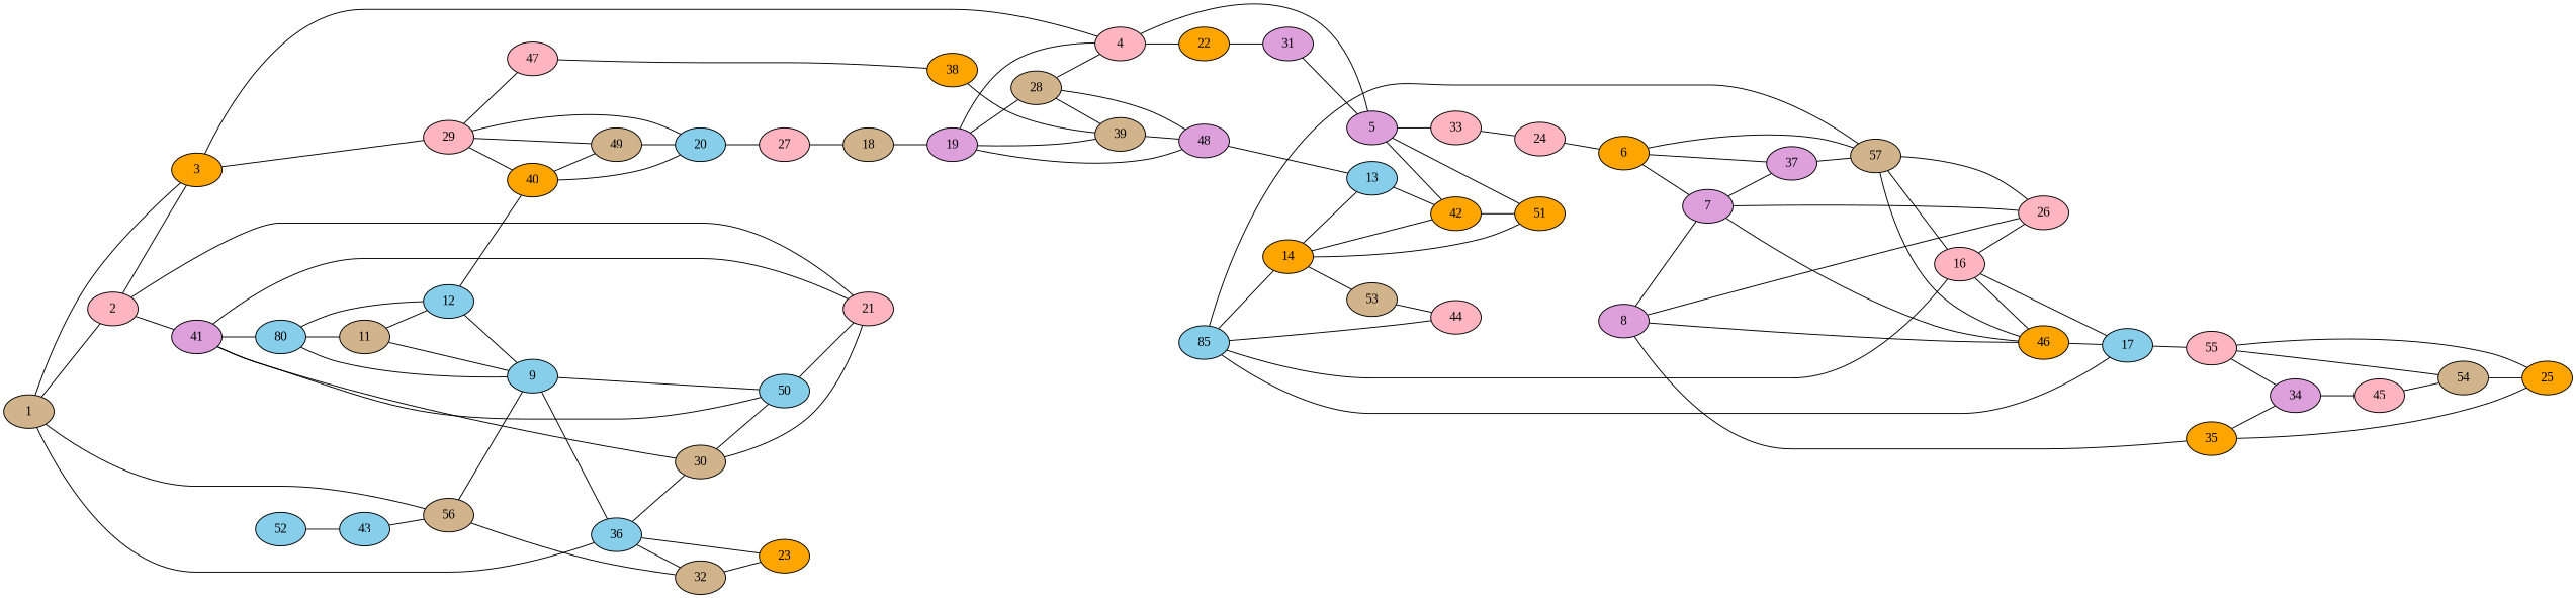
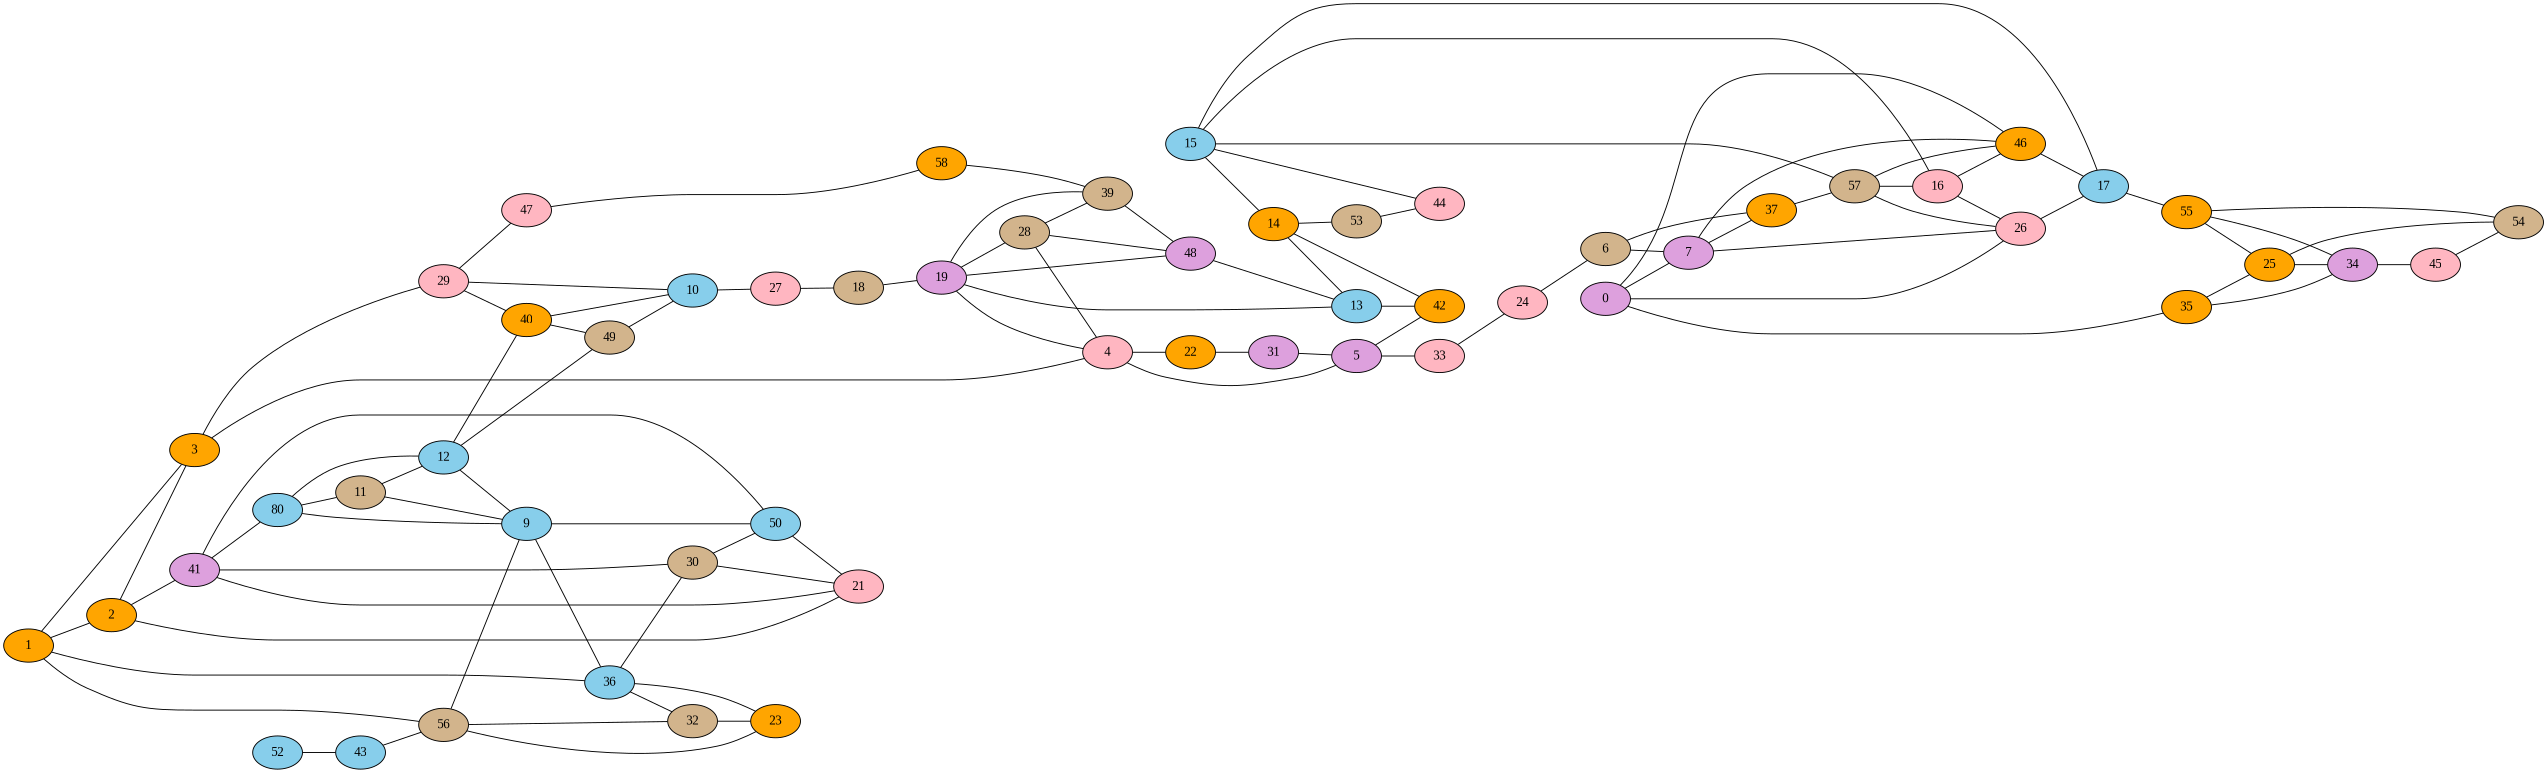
  graph {
    fontname="Liberation Serif"
    rankdir=LR
    node [aaLength=10 fillcolor=lightpink fontname="Liberation Serif" sequence=VAIIVAAL style=filled type=1]
    edge [distance0=0.0 fontname="Liberation Serif" frequency=1 type0=4]
-   1 [aaLength=14 fillcolor=tan sequence=LRKEIRYFKDVTTR type=0]
-   2 [aaLength=7 sequence=RKTWESI type=0]
+   1 [aaLength=14 fillcolor=orange sequence=LRKEIRYFKDVTTR type=0]
+   2 [aaLength=7 fillcolor=orange sequence=RKTWESI type=0]
    36 [aaLength=3 fillcolor=skyblue sequence=GIG]
    56 [aaLength=3 fillcolor=tan sequence=GIG]
    3 [aaLength=5 fillcolor=orange sequence=PQKFR type=0]
    41 [aaLength=6 fillcolor=plum sequence=NAVIMG]
    23 [aaLength=8 fillcolor=orange]
    30 [aaLength=7 fillcolor=tan sequence=RNAVIMG]
    32 [aaLength=8 fillcolor=tan]
    9 [aaLength=14 fillcolor=skyblue sequence=LRKEIRYFKDVTTR type=0]
    4 [aaLength=7 sequence=SIESSLN type=0]
    29 [aaLength=5 sequence=LNIIL]
    n13 [aaLength=6 fillcolor=skyblue label=80 sequence=RKTWES type=0]
    50 [aaLength=6 fillcolor=skyblue sequence=NAVIMG]
    21 [aaLength=7 sequence=RNAVIMG]
    11 [aaLength=1 fillcolor=tan sequence=I type=0]
    19 [aaLength=4 fillcolor=plum sequence=IIHA]
    22 [aaLength=8 fillcolor=orange sequence=VERVFIIG]
    40 [aaLength=6 fillcolor=orange sequence=RLNIIL]
-   20 [aaLength=5 fillcolor=skyblue sequence=LNIIL]
+   20 [aaLength=5 fillcolor=skyblue sequence=LNIIL label=10]
    49 [aaLength=6 fillcolor=tan sequence=RLNIIL]
    47 [aaLength=4 sequence=EIID]
    12 [aaLength=5 fillcolor=skyblue sequence=PQKFR type=0]
    28 [aaLength=4 fillcolor=tan sequence=IIHA]
    31 [aaLength=8 fillcolor=plum sequence=VERVFIIG]
    27 [aaLength=4 sequence=EIID]
    39 [aaLength=4 fillcolor=tan sequence=IIHA]
    5 [aaLength=9 fillcolor=plum sequence=GAEIYNELI type=0]
    33 [sequence=VSHLLITEIE]
    42 [aaLength=5 fillcolor=orange sequence=VFIIG]
-   51 [aaLength=5 fillcolor=orange sequence=VFIIG]
    24 [sequence=VSHLLITEIE]
-   6 [aaLength=5 fillcolor=orange sequence=SPESI type=0]
+   6 [aaLength=5 fillcolor=tan sequence=SPESI type=0]
    7 [aaLength=3 fillcolor=plum sequence=PLE type=0]
-   37 [aaLength=2 fillcolor=plum sequence=TF]
+   37 [aaLength=2 fillcolor=orange sequence=TF]
    57 [aaLength=2 fillcolor=tan sequence=TF]
    26 [aaLength=3 sequence=WTK]
    46 [aaLength=3 fillcolor=orange sequence=WTK]
    16 [aaLength=3 sequence=PLE type=0]
    17 [fillcolor=skyblue sequence=PKSELQKFVG type=0]
-   55 [aaLength=3 sequence=IKE]
-   8 [fillcolor=plum sequence=PKSELQKFVG type=0]
+   55 [aaLength=3 fillcolor=orange sequence=IKE]
+   8 [fillcolor=plum sequence=PKSELQKFVG type=0 label=0]
    35 [aaLength=3 fillcolor=orange sequence=IKE]
    25 [fillcolor=orange sequence=FTYNYTLWTR]
    34 [fillcolor=plum sequence=FTYNYTLWTR]
    45 [sequence=FTYNYTLWTR]
    13 [aaLength=6 fillcolor=skyblue sequence=SIESSL type=0]
    14 [aaLength=9 fillcolor=orange sequence=GAEIYNELI type=0]
    53 [fillcolor=tan sequence=VSHLLITEIE]
    44 [sequence=VSHLLITEIE]
-   15 [aaLength=5 fillcolor=skyblue sequence=SPESI type=0 label=85]
+   15 [aaLength=5 fillcolor=skyblue sequence=SPESI type=0]
    54 [fillcolor=tan sequence=FTYNYTLWTR]
    18 [aaLength=4 fillcolor=tan sequence=EIID]
    48 [aaLength=4 fillcolor=plum sequence=IIHA]
-   38 [aaLength=4 fillcolor=orange sequence=EIID]
+   38 [aaLength=4 fillcolor=orange sequence=EIID label=58]
    43 [aaLength=8 fillcolor=skyblue]
    52 [aaLength=8 fillcolor=skyblue]
    1 -- 2 [distance0=29.08052 type0=1]
    1 -- 36 [distance0=32.59485 type0=2]
    1 -- 56 [distance0=32.59485 type0=3]
    2 -- 3 [distance0=12.32078 distance1=0.0 frequency=2 type0=1 type1=5]
    2 -- 41 [distance0=37.43685 type0=3]
    36 -- 23 [distance0=12.0 type0=2]
    36 -- 30 [distance0=28.0]
    36 -- 32 [distance0=12.0 type0=3]
+   56 -- 23 [distance0=12.0 type0=2]
    56 -- 32 [distance0=12.0 type0=3]
    56 -- 9 [distance0=8.0]
    3 -- 1 [distance0=38.98953 type0=3]
    3 -- 4 [distance0=38.25454 type0=2]
    3 -- 29 [distance0=5.0]
    41 -- n13 [type0=5]
    30 -- 41 [distance0=1.0 type0=2]
    30 -- 50 [distance0=1.0 type0=3]
    30 -- 21 [type0=5]
    32 -- 23 [type0=5]
    9 -- 36 [distance0=37.79897 type0=3]
    9 -- n13 [distance0=30.55784 type0=1]
    9 -- 50 [distance0=7.0]
    9 -- 11 [distance0=36.96645 type0=2]
    4 -- 19 [distance0=33.35719 type0=3]
    4 -- 22 [distance0=4.0]
    29 -- 40 [distance0=1.0 type0=2]
    29 -- 20 [type0=5]
-   29 -- 49 [distance0=1.0 type0=3]
+   12 -- 49 [distance0=1.0 type0=3]
    29 -- 47 [distance0=6.0]
    n13 -- 11 [distance0=7.667757 distance1=0.0 frequency=2 type0=1 type1=5]
    n13 -- 12 [distance0=11.14032 type0=2]
    50 -- 41 [type0=5]
    50 -- 21 [distance0=1.0 type0=2]
    21 -- 2 [type0=5]
    21 -- 41 [distance0=1.0 type0=2]
    11 -- 12 [distance0=4.675477 distance1=0.0 frequency=2 type0=1 type1=5]
    19 -- 28 [type0=5]
    22 -- 31 [type0=5]
    40 -- 49 [type0=5]
    20 -- 40 [distance0=1.0 type0=2]
    20 -- 27 [distance0=6.0]
    49 -- 20 [distance0=1.0 type0=2]
    47 -- 38 [type0=5]
    12 -- 9 [distance0=40.05715 type0=3]
    12 -- 40 [distance0=4.0]
    28 -- 4 [distance0=1.0]
    28 -- 39 [type0=2]
    31 -- 5 [type0=5]
    27 -- 18 [type0=5]
    39 -- 19 [type0=1]
    39 -- 48 [type0=5]
    5 -- 4 [distance0=23.28407 type0=1]
    5 -- 33 [distance0=4.0]
    5 -- 42 [distance0=23.31406 type0=2]
-   5 -- 51 [distance0=23.31406 type0=3]
    33 -- 24 [type0=5]
-   42 -- 51 [type0=5]
    24 -- 6 [distance0=2.0]
    6 -- 7 [distance0=23.44545 type0=3]
    6 -- 37 [distance0=23.2342 distance1=3.0 frequency=2 type0=1 type1=4]
-   6 -- 57 [distance0=23.2342 type0=2]
    7 -- 37 [distance0=12.34881 type0=3]
    7 -- 26 [distance0=11.97886 distance1=1.0 frequency=2 type0=1 type1=4]
    7 -- 46 [distance0=11.97886 type0=2]
    37 -- 57 [type0=1]
    57 -- 26 [distance0=9.0 type0=2]
    57 -- 16 [distance0=3.0]
    46 -- 57 [distance0=9.0 type0=3]
    46 -- 17 [distance0=1.0]
    16 -- 26 [distance0=25.59061 type0=3]
    16 -- 46 [distance0=1.0]
-   16 -- 17 [distance0=8.195542 type0=1]
+   26 -- 17 [distance0=8.195542 type0=1]
    17 -- 55 [distance0=7.0]
    55 -- 25 [distance0=5.0 type0=2]
    55 -- 34 [distance0=5.0 type0=3]
    55 -- 54 [distance0=2.0]
    8 -- 7 [distance0=15.88071 type0=1]
    8 -- 26 [distance0=24.55364 type0=2]
    8 -- 46 [distance0=24.55364 type0=3]
    8 -- 35 [distance0=7.0]
    35 -- 25 [distance0=5.0 distance1=2.0 frequency=2 type0=2 type1=4]
    35 -- 34 [distance0=5.0 type0=3]
+   25 -- 34 [distance1=0.0 frequency=2 type0=1 type1=5]
    34 -- 45 [type0=2]
    45 -- 54 [type0=3]
+   13 -- 19 [distance0=26.43271 type0=3]
    13 -- 42 [distance0=8.0]
    14 -- 42 [distance0=30.50974 type0=2]
-   14 -- 51 [distance0=30.50974 type0=3]
    14 -- 13 [distance0=23.69655 type0=1]
    14 -- 53 [distance0=4.0]
    53 -- 44 [type0=5]
    44 -- 15 [distance0=2.0]
    15 -- 57 [distance0=3.0]
    15 -- 16 [distance0=24.78976 type0=1]
    15 -- 17 [distance0=29.14358 type0=2]
    15 -- 14 [distance0=33.16996 type0=3]
    54 -- 25 [type0=1]
    18 -- 19 [distance0=2.0]
    48 -- 19 [type0=1]
    48 -- 28 [type0=2]
    48 -- 13 [distance0=1.0]
    38 -- 39 [distance0=2.0]
    43 -- 56 [distance0=4.0]
    52 -- 43 [type0=5]
  }
